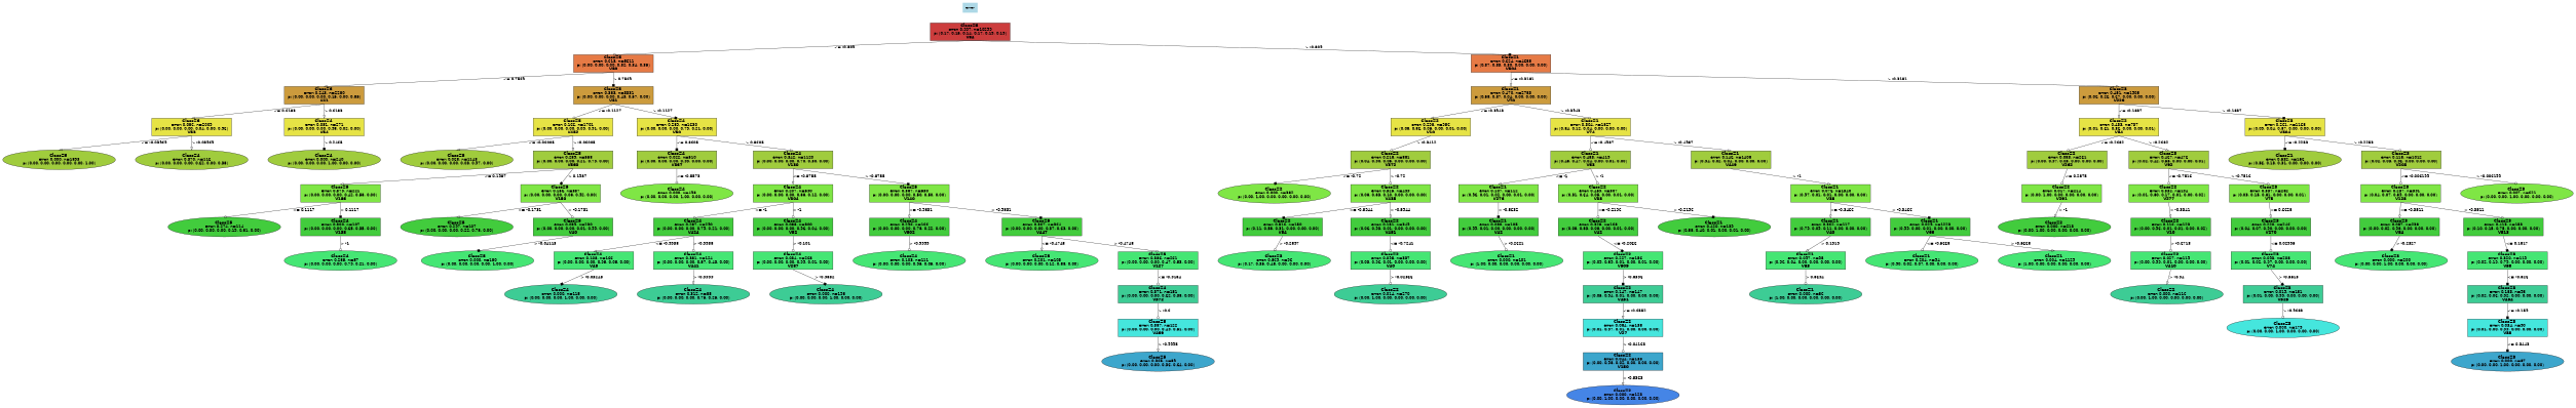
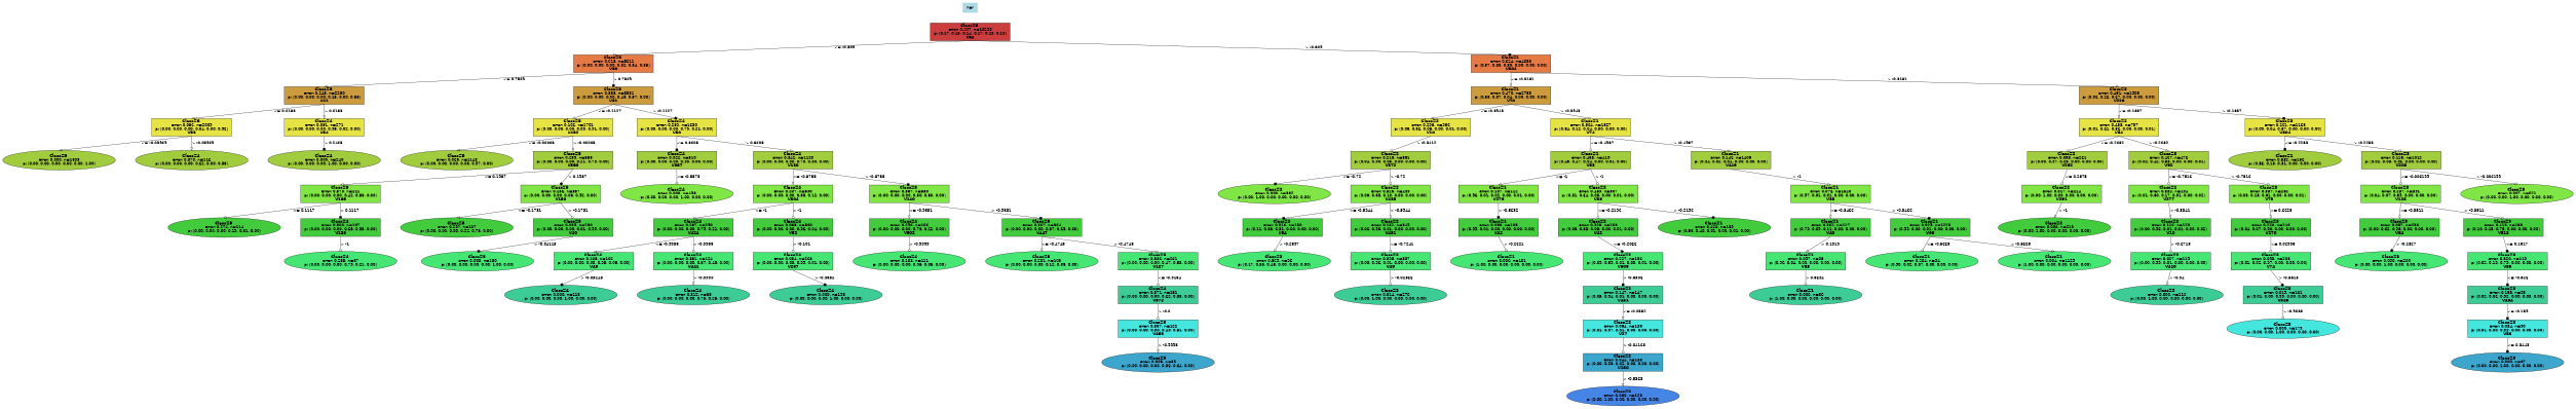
  digraph {
    nodesep=1
    ranksep=0.5
    splines=false
    node [color=black fillcolor="0.327 0.7 0.800" fontname=helvetica shape=rect style=filled]
    edge [fontname=helvetica headport=n tailport=s arrowhead=odot]
-   n1 [color=gray40 fillcolor=lightblue label=error shape=plaintext]
+   n1 [color=gray40 fillcolor=lightblue label=har shape=plaintext]
    n2 [fillcolor="0.000 0.7 0.800" label=<<b> Class=6 </b> <br/> error: 0.997, n=10299 <br/> p: (0.17, 0.15, 0.14, 0.17, 0.19, 0.19) <br/><b>V84</b>>]
    n3 [fillcolor="0.055 0.7 0.900" label=<<b> Class=6 </b> <br/> error: 0.613, n=5611 <br/> p: (0.00, 0.00, 0.00, 0.32, 0.34, 0.35) <br/><b>V50</b>>]
    n4 [fillcolor="0.055 0.7 0.900" label=<<b> Class=1 </b> <br/> error: 0.624, n=4688 <br/> p: (0.37, 0.33, 0.30, 0.00, 0.00, 0.00) <br/><b>V504</b>>]
    n5 [fillcolor="0.109 0.7 0.800" label=<<b> Class=6 </b> <br/> error: 0.243, n=2280 <br/> p: (0.00, 0.00, 0.00, 0.15, 0.00, 0.85) <br/><b>V41</b>>]
    n6 [fillcolor="0.109 0.7 0.800" label=<<b> Class=5 </b> <br/> error: 0.383, n=3331 <br/> p: (0.00, 0.00, 0.00, 0.43, 0.57, 0.00) <br/><b>V51</b>>]
    n7 [fillcolor="0.164 0.7 0.900" label=<<b> Class=6 </b> <br/> error: 0.086, n=2009 <br/> p: (0.00, 0.00, 0.00, 0.04, 0.00, 0.96) <br/><b>V53</b>>]
    n8 [fillcolor="0.164 0.7 0.900" label=<<b> Class=4 </b> <br/> error: 0.051, n=271 <br/> p: (0.00, 0.00, 0.00, 0.98, 0.02, 0.00) <br/><b>V54</b>>]
    n9 [fillcolor="0.218 0.7 0.800" label=<<b> Class=6 </b> <br/> error: 0.000, n=1893 <br/> p: (0.00, 0.00, 0.00, 0.00, 0.00, 1.00) > shape=oval]
    n10 [fillcolor="0.218 0.7 0.800" label=<<b> Class=4 </b> <br/> error: 0.370, n=116 <br/> p: (0.00, 0.00, 0.00, 0.62, 0.00, 0.38) > shape=oval]
    n11 [fillcolor="0.218 0.7 0.800" label=<<b> Class=4 </b> <br/> error: 0.000, n=240 <br/> p: (0.00, 0.00, 0.00, 1.00, 0.00, 0.00) > shape=oval]
    n12 [fillcolor="0.164 0.7 0.900" label=<<b> Class=5 </b> <br/> error: 0.166, n=1701 <br/> p: (0.00, 0.00, 0.00, 0.09, 0.91, 0.00) <br/><b>V452</b>>]
    n13 [fillcolor="0.164 0.7 0.900" label=<<b> Class=4 </b> <br/> error: 0.289, n=1630 <br/> p: (0.00, 0.00, 0.00, 0.79, 0.21, 0.00) <br/><b>V50</b>>]
    n14 [fillcolor="0.218 0.7 0.800" label=<<b> Class=5 </b> <br/> error: 0.068, n=1143 <br/> p: (0.00, 0.00, 0.00, 0.03, 0.97, 0.00) > shape=oval]
    n15 [fillcolor="0.218 0.7 0.800" label=<<b> Class=5 </b> <br/> error: 0.289, n=558 <br/> p: (0.00, 0.00, 0.00, 0.21, 0.79, 0.00) <br/><b>V560</b>>]
    n16 [fillcolor="0.273 0.7 0.900" label=<<b> Class=5 </b> <br/> error: 0.379, n=221 <br/> p: (0.00, 0.00, 0.00, 0.42, 0.58, 0.00) <br/><b>V186</b>>]
    n17 [fillcolor="0.273 0.7 0.900" label=<<b> Class=5 </b> <br/> error: 0.156, n=337 <br/> p: (0.00, 0.00, 0.00, 0.08, 0.92, 0.00) <br/><b>V150</b>>]
    n18 [label=<<b> Class=5 </b> <br/> error: 0.274, n=114 <br/> p: (0.00, 0.00, 0.00, 0.19, 0.81, 0.00) > shape=oval]
    n19 [label=<<b> Class=4 </b> <br/> error: 0.360, n=107 <br/> p: (0.00, 0.00, 0.00, 0.65, 0.35, 0.00) <br/><b>V138</b>>]
    n20 [fillcolor="0.382 0.7 0.900" label=<<b> Class=4 </b> <br/> error: 0.285, n=87 <br/> p: (0.00, 0.00, 0.00, 0.79, 0.21, 0.00) > shape=oval]
    n21 [label=<<b> Class=5 </b> <br/> error: 0.297, n=107 <br/> p: (0.00, 0.00, 0.00, 0.22, 0.78, 0.00) > shape=oval]
    n22 [label=<<b> Class=5 </b> <br/> error: 0.039, n=230 <br/> p: (0.00, 0.00, 0.00, 0.01, 0.99, 0.00) <br/><b>V40</b>>]
    n23 [fillcolor="0.382 0.7 0.900" label=<<b> Class=5 </b> <br/> error: 0.000, n=180 <br/> p: (0.00, 0.00, 0.00, 0.00, 1.00, 0.00) > shape=oval]
    n24 [fillcolor="0.218 0.7 0.800" label=<<b> Class=4 </b> <br/> error: 0.022, n=510 <br/> p: (0.00, 0.00, 0.00, 0.99, 0.00, 0.00) <br/><b>V367</b>>]
    n25 [fillcolor="0.218 0.7 0.800" label=<<b> Class=4 </b> <br/> error: 0.342, n=1120 <br/> p: (0.00, 0.00, 0.00, 0.70, 0.30, 0.00) <br/><b>V130</b>>]
    n26 [fillcolor="0.273 0.7 0.900" label=<<b> Class=4 </b> <br/> error: 0.000, n=498 <br/> p: (0.00, 0.00, 0.00, 1.00, 0.00, 0.00) > shape=oval]
    n27 [fillcolor="0.273 0.7 0.900" label=<<b> Class=4 </b> <br/> error: 0.207, n=590 <br/> p: (0.00, 0.00, 0.00, 0.88, 0.12, 0.00) <br/><b>V304</b>>]
    n28 [fillcolor="0.273 0.7 0.900" label=<<b> Class=5 </b> <br/> error: 0.387, n=530 <br/> p: (0.00, 0.00, 0.00, 0.50, 0.50, 0.00) <br/><b>V140</b>>]
    n29 [label=<<b> Class=4 </b> <br/> error: 0.287, n=290 <br/> p: (0.00, 0.00, 0.00, 0.79, 0.21, 0.00) <br/><b>V424</b>>]
    n30 [label=<<b> Class=4 </b> <br/> error: 0.088, n=300 <br/> p: (0.00, 0.00, 0.00, 0.96, 0.04, 0.00) <br/><b>V52</b>>]
    n31 [fillcolor="0.382 0.7 0.900" label=<<b> Class=4 </b> <br/> error: 0.108, n=166 <br/> p: (0.00, 0.00, 0.00, 0.95, 0.05, 0.00) <br/><b>V43</b>>]
    n32 [fillcolor="0.382 0.7 0.900" label=<<b> Class=4 </b> <br/> error: 0.381, n=124 <br/> p: (0.00, 0.00, 0.00, 0.57, 0.43, 0.00) <br/><b>V441</b>>]
    n33 [fillcolor="0.436 0.7 0.800" label=<<b> Class=4 </b> <br/> error: 0.000, n=115 <br/> p: (0.00, 0.00, 0.00, 1.00, 0.00, 0.00) > shape=oval]
    n34 [fillcolor="0.436 0.7 0.800" label=<<b> Class=4 </b> <br/> error: 0.312, n=85 <br/> p: (0.00, 0.00, 0.00, 0.75, 0.25, 0.00) > shape=oval]
    n35 [fillcolor="0.382 0.7 0.900" label=<<b> Class=4 </b> <br/> error: 0.034, n=268 <br/> p: (0.00, 0.00, 0.00, 0.99, 0.01, 0.00) <br/><b>V287</b>>]
    n36 [fillcolor="0.436 0.7 0.800" label=<<b> Class=4 </b> <br/> error: 0.000, n=198 <br/> p: (0.00, 0.00, 0.00, 1.00, 0.00, 0.00) > shape=oval]
    n37 [label=<<b> Class=4 </b> <br/> error: 0.296, n=166 <br/> p: (0.00, 0.00, 0.00, 0.78, 0.22, 0.00) <br/><b>V502</b>>]
    n38 [label=<<b> Class=5 </b> <br/> error: 0.367, n=364 <br/> p: (0.00, 0.00, 0.00, 0.37, 0.63, 0.00) <br/><b>V447</b>>]
    n39 [fillcolor="0.382 0.7 0.900" label=<<b> Class=4 </b> <br/> error: 0.103, n=111 <br/> p: (0.00, 0.00, 0.00, 0.95, 0.05, 0.00) > shape=oval]
    n40 [fillcolor="0.382 0.7 0.900" label=<<b> Class=5 </b> <br/> error: 0.201, n=103 <br/> p: (0.00, 0.00, 0.00, 0.12, 0.88, 0.00) > shape=oval]
    n41 [fillcolor="0.382 0.7 0.900" label=<<b> Class=5 </b> <br/> error: 0.386, n=261 <br/> p: (0.00, 0.00, 0.00, 0.47, 0.53, 0.00) <br/><b>V127</b>>]
    n42 [fillcolor="0.436 0.7 0.800" label=<<b> Class=4 </b> <br/> error: 0.371, n=181 <br/> p: (0.00, 0.00, 0.00, 0.62, 0.38, 0.00) <br/><b>V372</b>>]
    n43 [fillcolor="0.491 0.7 0.900" label=<<b> Class=5 </b> <br/> error: 0.387, n=122 <br/> p: (0.00, 0.00, 0.00, 0.49, 0.51, 0.00) <br/><b>V469</b>>]
    n44 [fillcolor="0.545 0.7 0.800" label=<<b> Class=5 </b> <br/> error: 0.365, n=89 <br/> p: (0.00, 0.00, 0.00, 0.36, 0.64, 0.00) > shape=oval]
    n45 [fillcolor="0.109 0.7 0.800" label=<<b> Class=1 </b> <br/> error: 0.470, n=2783 <br/> p: (0.58, 0.37, 0.04, 0.00, 0.00, 0.00) <br/><b>V70</b>>]
    n46 [fillcolor="0.109 0.7 0.800" label=<<b> Class=3 </b> <br/> error: 0.451, n=1905 <br/> p: (0.06, 0.26, 0.67, 0.00, 0.00, 0.00) <br/><b>V229</b>>]
    n47 [fillcolor="0.164 0.7 0.900" label=<<b> Class=2 </b> <br/> error: 0.298, n=956 <br/> p: (0.08, 0.86, 0.05, 0.00, 0.01, 0.00) <br/><b>V10</b>>]
    n48 [fillcolor="0.164 0.7 0.900" label=<<b> Class=1 </b> <br/> error: 0.304, n=1827 <br/> p: (0.84, 0.12, 0.04, 0.00, 0.00, 0.00) <br/><b>V74</b>>]
    n49 [fillcolor="0.218 0.7 0.800" label=<<b> Class=2 </b> <br/> error: 0.218, n=881 <br/> p: (0.04, 0.90, 0.05, 0.00, 0.00, 0.00) <br/><b>V372</b>>]
    n50 [fillcolor="0.273 0.7 0.900" label=<<b> Class=2 </b> <br/> error: 0.000, n=382 <br/> p: (0.00, 1.00, 0.00, 0.00, 0.00, 0.00) > shape=oval]
    n51 [fillcolor="0.273 0.7 0.900" label=<<b> Class=2 </b> <br/> error: 0.325, n=499 <br/> p: (0.08, 0.83, 0.10, 0.00, 0.00, 0.00) <br/><b>V435</b>>]
    n52 [label=<<b> Class=2 </b> <br/> error: 0.516, n=150 <br/> p: (0.11, 0.58, 0.31, 0.00, 0.00, 0.00) <br/><b>V54</b>>]
    n53 [label=<<b> Class=2 </b> <br/> error: 0.151, n=349 <br/> p: (0.06, 0.93, 0.01, 0.00, 0.00, 0.00) <br/><b>V451</b>>]
    n54 [fillcolor="0.382 0.7 0.900" label=<<b> Class=3 </b> <br/> error: 0.569, n=96 <br/> p: (0.17, 0.35, 0.48, 0.00, 0.00, 0.00) > shape=oval]
    n55 [fillcolor="0.382 0.7 0.900" label=<<b> Class=2 </b> <br/> error: 0.095, n=337 <br/> p: (0.03, 0.96, 0.01, 0.00, 0.00, 0.00) <br/><b>V40</b>>]
    n56 [fillcolor="0.436 0.7 0.800" label=<<b> Class=2 </b> <br/> error: 0.014, n=270 <br/> p: (0.00, 1.00, 0.00, 0.00, 0.00, 0.00) > shape=oval]
    n57 [fillcolor="0.218 0.7 0.800" label=<<b> Class=1 </b> <br/> error: 0.483, n=419 <br/> p: (0.48, 0.47, 0.04, 0.00, 0.01, 0.00) <br/><b>V63</b>>]
    n58 [fillcolor="0.218 0.7 0.800" label=<<b> Class=1 </b> <br/> error: 0.146, n=1408 <br/> p: (0.94, 0.02, 0.04, 0.00, 0.00, 0.00) <br/><b>V449</b>>]
    n59 [fillcolor="0.273 0.7 0.900" label=<<b> Class=1 </b> <br/> error: 0.107, n=112 <br/> p: (0.96, 0.01, 0.02, 0.00, 0.01, 0.00) <br/><b>V276</b>>]
    n60 [fillcolor="0.273 0.7 0.900" label=<<b> Class=2 </b> <br/> error: 0.459, n=307 <br/> p: (0.31, 0.64, 0.05, 0.00, 0.01, 0.00) <br/><b>V38</b>>]
    n61 [label=<<b> Class=1 </b> <br/> error: 0.030, n=105 <br/> p: (0.99, 0.01, 0.00, 0.00, 0.00, 0.00) <br/><b>V42</b>>]
    n62 [fillcolor="0.382 0.7 0.900" label=<<b> Class=1 </b> <br/> error: 0.000, n=101 <br/> p: (1.00, 0.00, 0.00, 0.00, 0.00, 0.00) > shape=oval]
    n63 [label=<<b> Class=2 </b> <br/> error: 0.328, n=168 <br/> p: (0.08, 0.83, 0.08, 0.00, 0.01, 0.00) <br/><b>V42</b>>]
    n64 [label=<<b> Class=1 </b> <br/> error: 0.420, n=139 <br/> p: (0.58, 0.40, 0.01, 0.00, 0.01, 0.00) > shape=oval]
    n65 [fillcolor="0.382 0.7 0.900" label=<<b> Class=2 </b> <br/> error: 0.227, n=156 <br/> p: (0.09, 0.89, 0.01, 0.00, 0.01, 0.00) <br/><b>V509</b>>]
    n66 [fillcolor="0.436 0.7 0.800" label=<<b> Class=2 </b> <br/> error: 0.147, n=147 <br/> p: (0.05, 0.94, 0.01, 0.00, 0.00, 0.00) <br/><b>V451</b>>]
    n67 [fillcolor="0.491 0.7 0.900" label=<<b> Class=2 </b> <br/> error: 0.084, n=138 <br/> p: (0.01, 0.97, 0.01, 0.00, 0.00, 0.00) <br/><b>V27</b>>]
    n68 [fillcolor="0.545 0.7 0.800" label=<<b> Class=2 </b> <br/> error: 0.044, n=133 <br/> p: (0.00, 0.98, 0.02, 0.00, 0.00, 0.00) <br/><b>V150</b>>]
    n69 [fillcolor="0.600 0.7 0.900" label=<<b> Class=2 </b> <br/> error: 0.000, n=123 <br/> p: (0.00, 1.00, 0.00, 0.00, 0.00, 0.00) > shape=oval]
    n70 [fillcolor="0.273 0.7 0.900" label=<<b> Class=1 </b> <br/> error: 0.076, n=1340 <br/> p: (0.97, 0.01, 0.01, 0.00, 0.00, 0.00) <br/><b>V38</b>>]
    n71 [label=<<b> Class=1 </b> <br/> error: 0.362, n=117 <br/> p: (0.79, 0.09, 0.11, 0.00, 0.00, 0.00) <br/><b>V40</b>>]
    n72 [label=<<b> Class=1 </b> <br/> error: 0.029, n=1223 <br/> p: (0.99, 0.00, 0.01, 0.00, 0.00, 0.00) <br/><b>V66</b>>]
    n73 [fillcolor="0.382 0.7 0.900" label=<<b> Class=1 </b> <br/> error: 0.097, n=95 <br/> p: (0.96, 0.04, 0.00, 0.00, 0.00, 0.00) <br/><b>V53</b>>]
    n74 [fillcolor="0.436 0.7 0.800" label=<<b> Class=1 </b> <br/> error: 0.000, n=86 <br/> p: (1.00, 0.00, 0.00, 0.00, 0.00, 0.00) > shape=oval]
    n75 [fillcolor="0.382 0.7 0.900" label=<<b> Class=1 </b> <br/> error: 0.204, n=94 <br/> p: (0.90, 0.02, 0.07, 0.00, 0.00, 0.00) > shape=oval]
    n76 [fillcolor="0.382 0.7 0.900" label=<<b> Class=1 </b> <br/> error: 0.004, n=1129 <br/> p: (1.00, 0.00, 0.00, 0.00, 0.00, 0.00) > shape=oval]
    n77 [fillcolor="0.164 0.7 0.900" label=<<b> Class=2 </b> <br/> error: 0.433, n=737 <br/> p: (0.01, 0.61, 0.36, 0.00, 0.00, 0.01) <br/><b>V54</b>>]
    n78 [fillcolor="0.164 0.7 0.900" label=<<b> Class=3 </b> <br/> error: 0.261, n=1168 <br/> p: (0.09, 0.04, 0.87, 0.00, 0.00, 0.00) <br/><b>V504</b>>]
    n79 [fillcolor="0.218 0.7 0.800" label=<<b> Class=2 </b> <br/> error: 0.083, n=261 <br/> p: (0.00, 0.97, 0.03, 0.00, 0.00, 0.00) <br/><b>V262</b>>]
    n80 [fillcolor="0.218 0.7 0.800" label=<<b> Class=3 </b> <br/> error: 0.467, n=476 <br/> p: (0.02, 0.42, 0.55, 0.00, 0.00, 0.01) <br/><b>V92</b>>]
    n81 [fillcolor="0.273 0.7 0.900" label=<<b> Class=2 </b> <br/> error: 0.017, n=214 <br/> p: (0.00, 1.00, 0.00, 0.00, 0.00, 0.00) <br/><b>V291</b>>]
    n82 [label=<<b> Class=2 </b> <br/> error: 0.000, n=213 <br/> p: (0.00, 1.00, 0.00, 0.00, 0.00, 0.00) > shape=oval]
    n83 [fillcolor="0.273 0.7 0.900" label=<<b> Class=2 </b> <br/> error: 0.332, n=194 <br/> p: (0.01, 0.80, 0.17, 0.01, 0.00, 0.02) <br/><b>V277</b>>]
    n84 [fillcolor="0.273 0.7 0.900" label=<<b> Class=3 </b> <br/> error: 0.337, n=282 <br/> p: (0.03, 0.15, 0.81, 0.00, 0.00, 0.01) <br/><b>V75</b>>]
    n85 [label=<<b> Class=2 </b> <br/> error: 0.116, n=123 <br/> p: (0.00, 0.96, 0.01, 0.01, 0.00, 0.02) <br/><b>V10</b>>]
    n86 [fillcolor="0.382 0.7 0.900" label=<<b> Class=2 </b> <br/> error: 0.027, n=119 <br/> p: (0.00, 0.99, 0.01, 0.00, 0.00, 0.00) <br/><b>V410</b>>]
    n87 [fillcolor="0.436 0.7 0.800" label=<<b> Class=2 </b> <br/> error: 0.000, n=116 <br/> p: (0.00, 1.00, 0.00, 0.00, 0.00, 0.00) > shape=oval]
    n88 [label=<<b> Class=3 </b> <br/> error: 0.220, n=246 <br/> p: (0.04, 0.07, 0.90, 0.00, 0.00, 0.00) <br/><b>V270</b>>]
    n89 [fillcolor="0.382 0.7 0.900" label=<<b> Class=3 </b> <br/> error: 0.093, n=208 <br/> p: (0.01, 0.02, 0.97, 0.00, 0.00, 0.00) <br/><b>V74</b>>]
    n90 [fillcolor="0.436 0.7 0.800" label=<<b> Class=3 </b> <br/> error: 0.019, n=181 <br/> p: (0.01, 0.00, 0.99, 0.00, 0.00, 0.00) <br/><b>V525</b>>]
    n91 [fillcolor="0.491 0.7 0.900" label=<<b> Class=3 </b> <br/> error: 0.000, n=179 <br/> p: (0.00, 0.00, 1.00, 0.00, 0.00, 0.00) > shape=oval]
    n92 [fillcolor="0.218 0.7 0.800" label=<<b> Class=1 </b> <br/> error: 0.532, n=156 <br/> p: (0.56, 0.13, 0.31, 0.00, 0.00, 0.00) > shape=oval]
    n93 [fillcolor="0.218 0.7 0.800" label=<<b> Class=3 </b> <br/> error: 0.118, n=1012 <br/> p: (0.02, 0.03, 0.96, 0.00, 0.00, 0.00) <br/><b>V203</b>>]
    n94 [fillcolor="0.273 0.7 0.900" label=<<b> Class=3 </b> <br/> error: 0.237, n=391 <br/> p: (0.04, 0.07, 0.89, 0.00, 0.00, 0.00) <br/><b>V128</b>>]
    n95 [fillcolor="0.273 0.7 0.900" label=<<b> Class=3 </b> <br/> error: 0.007, n=621 <br/> p: (0.00, 0.00, 1.00, 0.00, 0.00, 0.00) > shape=oval]
    n96 [label=<<b> Class=3 </b> <br/> error: 0.057, n=238 <br/> p: (0.00, 0.02, 0.98, 0.00, 0.00, 0.00) <br/><b>V54</b>>]
    n97 [label=<<b> Class=3 </b> <br/> error: 0.413, n=153 <br/> p: (0.10, 0.15, 0.75, 0.00, 0.00, 0.00) <br/><b>V513</b>>]
    n98 [fillcolor="0.382 0.7 0.900" label=<<b> Class=3 </b> <br/> error: 0.000, n=200 <br/> p: (0.00, 0.00, 1.00, 0.00, 0.00, 0.00) > shape=oval]
    n99 [fillcolor="0.382 0.7 0.900" label=<<b> Class=3 </b> <br/> error: 0.320, n=119 <br/> p: (0.02, 0.19, 0.79, 0.00, 0.00, 0.00) <br/><b>V58</b>>]
    n100 [fillcolor="0.436 0.7 0.800" label=<<b> Class=3 </b> <br/> error: 0.183, n=98 <br/> p: (0.02, 0.06, 0.92, 0.00, 0.00, 0.00) <br/><b>V434</b>>]
    n101 [fillcolor="0.491 0.7 0.900" label=<<b> Class=3 </b> <br/> error: 0.034, n=90 <br/> p: (0.01, 0.00, 0.99, 0.00, 0.00, 0.00) <br/><b>V88</b>>]
    n102 [fillcolor="0.545 0.7 0.800" label=<<b> Class=3 </b> <br/> error: 0.000, n=87 <br/> p: (0.00, 0.00, 1.00, 0.00, 0.00, 0.00) > shape=oval]
    n1 -> n2 [style=invis arrowhead=""]
    n2 -> n3 [label="<= -0.809"]
    n2 -> n4 [label="> -0.809" arrowhead=box]
    n3 -> n5 [label="<= 0.7569" arrowhead=onormal]
    n3 -> n6 [label="> 0.7569" arrowhead=box]
    n4 -> n45 [label="<= -0.3181" arrowhead=onormal]
    n4 -> n46 [label="> -0.3181" arrowhead=onormal]
    n5 -> n7 [label="<= 0.6183" arrowhead=onormal]
    n5 -> n8 [label="> 0.6183" arrowhead=onormal]
    n6 -> n12 [label="<= -0.1127"]
    n6 -> n13 [label="> -0.1127" arrowhead=box]
    n7 -> n9 [label="<= -0.03969" arrowhead=onormal]
    n7 -> n10 [label="> -0.03969" arrowhead=onormal]
    n8 -> n11 [label="> 0.2465" arrowhead=box]
    n12 -> n14 [label="<= -0.06005" arrowhead=onormal]
    n12 -> n15 [label="> -0.06005" arrowhead=onormal]
    n13 -> n24 [label="<= 0.8605" arrowhead=box]
    n13 -> n25 [label="> 0.8605" arrowhead=onormal]
    n15 -> n16 [label="<= 0.1987" arrowhead=onormal]
    n15 -> n17 [label="> 0.1987" arrowhead=box]
    n16 -> n18 [label="<= 0.1117"]
    n16 -> n19 [label="> 0.1117" arrowhead=box]
    n17 -> n21 [label="<= -0.1731" arrowhead=onormal]
    n17 -> n22 [label="> -0.1731"]
    n19 -> n20 [label="> -1"]
    n22 -> n23 [label="> -0.04113" arrowhead=box]
    n24 -> n26 [label="<= -0.5573"]
    n25 -> n27 [label="<= -0.8755" arrowhead=onormal]
    n25 -> n28 [label="> -0.8755" arrowhead=box]
    n27 -> n29 [label="<= -1"]
    n27 -> n30 [label="> -1"]
    n28 -> n37 [label="<= -0.9831" arrowhead=onormal]
    n28 -> n38 [label="> -0.9831" arrowhead=box]
    n29 -> n31 [label="<= -0.9938" arrowhead=onormal]
    n29 -> n32 [label="> -0.9938"]
    n30 -> n35 [label="> -0.101"]
    n31 -> n33 [label="> -0.03243" arrowhead=box]
    n32 -> n34 [label="> -0.9999" arrowhead=onormal]
    n35 -> n36 [label="> -0.9832" arrowhead=box]
    n37 -> n39 [label="> -0.9999"]
    n38 -> n40 [label="<= -0.4748" arrowhead=onormal]
    n38 -> n41 [label="> -0.4748"]
    n41 -> n42 [label="<= -0.9184"]
    n42 -> n43 [label="> -0.6"]
    n43 -> n44 [label="> -0.9995" arrowhead=onormal]
    n45 -> n47 [label="<= -0.3943" arrowhead=onormal]
    n45 -> n48 [label="> -0.3943"]
    n46 -> n77 [label="<= -0.1837" arrowhead=onormal]
    n46 -> n78 [label="> -0.1837" arrowhead=box]
    n47 -> n49 [label="> -0.3412"]
    n48 -> n57 [label="<= -0.4987"]
    n48 -> n58 [label="> -0.4987" arrowhead=onormal]
    n49 -> n50 [label="<= -0.72" arrowhead=box]
    n49 -> n51 [label="> -0.72"]
    n51 -> n52 [label="<= -0.5944" arrowhead=box]
    n51 -> n53 [label="> -0.5944" arrowhead=onormal]
    n52 -> n54 [label="> -0.2897"]
    n53 -> n55 [label="<= -0.7241"]
    n55 -> n56 [label="> -0.02366"]
    n57 -> n59 [label="<= -1" arrowhead=onormal]
    n57 -> n60 [label="> -1"]
    n58 -> n70 [label="> -1" arrowhead=onormal]
    n59 -> n61 [label="> -0.5632" arrowhead=box]
    n60 -> n63 [label="<= -0.2196"]
    n60 -> n64 [label="> -0.2196" arrowhead=box]
    n61 -> n62 [label="> -0.2621"]
    n63 -> n65 [label="<= -0.2066" arrowhead=box]
    n65 -> n66 [label="> -0.8396" arrowhead=box]
    n66 -> n67 [label="<= -0.6552" arrowhead=onormal]
    n67 -> n68 [label="> -0.04163"]
    n68 -> n69 [label="> -0.5363" arrowhead=onormal]
    n70 -> n71 [label="<= -0.3466" arrowhead=onormal]
    n70 -> n72 [label="> -0.3466" arrowhead=box]
    n71 -> n73 [label="> 0.1919" arrowhead=onormal]
    n72 -> n75 [label="<= -0.5668"]
    n72 -> n76 [label="> -0.5668" arrowhead=onormal]
    n73 -> n74 [label="> 0.8694"]
    n77 -> n79 [label="<= -0.2682"]
    n77 -> n80 [label="> -0.2682" arrowhead=onormal]
    n78 -> n92 [label="<= -0.2253" arrowhead=box]
    n78 -> n93 [label="> -0.2253"]
    n79 -> n81 [label="<= 0.2875"]
    n80 -> n83 [label="<= -0.7516"]
    n80 -> n84 [label="> -0.7516"]
    n81 -> n82 [label="> -1" arrowhead=onormal]
    n83 -> n85 [label="> -0.3341" arrowhead=onormal]
    n84 -> n88 [label="<= 0.6628" arrowhead=onormal]
    n85 -> n86 [label="> -0.6713"]
    n86 -> n87 [label="> -0.94" arrowhead=onormal]
    n88 -> n89 [label="<= 0.02995"]
    n89 -> n90 [label="> -0.5513" arrowhead=box]
    n90 -> n91 [label="> -0.9683"]
    n93 -> n94 [label="<= -0.006199"]
    n93 -> n95 [label="> -0.006199"]
    n94 -> n96 [label="<= -0.3511" arrowhead=onormal]
    n94 -> n97 [label="> -0.3511"]
    n96 -> n98 [label="> -0.2327" arrowhead=box]
    n97 -> n99 [label="<= 0.1817" arrowhead=box]
    n99 -> n100 [label="<= -0.826" arrowhead=box]
    n100 -> n101 [label="<= -0.159" arrowhead=box]
    n101 -> n102 [label="<= 0.3443" arrowhead=box]
  }
